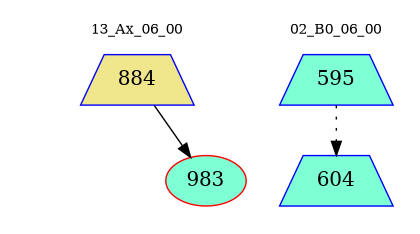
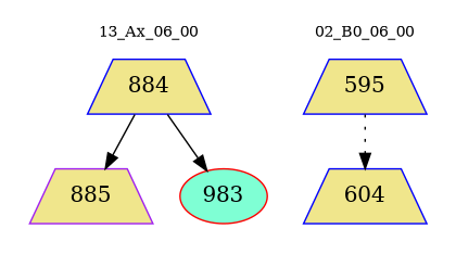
  digraph {
    node [color=blue fillcolor=khaki shape=trapezium style=filled]
    edge [color=black style=solid]
    n1 [label=884]
+   n2 [color=purple label=885]
    n3 [color=red fillcolor=aquamarine label=983 shape=ellipse]
-   n4 [fillcolor=aquamarine label=595]
-   n5 [fillcolor=aquamarine label=604]
+   n4 [label=595]
+   n5 [label=604]
    subgraph cluster_1 {
      color=white
      fontsize=10
      label="13_Ax_06_00"
      n1
+     n2
      n3
    }
    subgraph cluster_2 {
      color=white
      fontsize=10
      label="02_B0_06_00"
      n4
      n5
    }
+   n1 -> n2
    n1 -> n3
    n4 -> n5 [style=dotted]
  }
